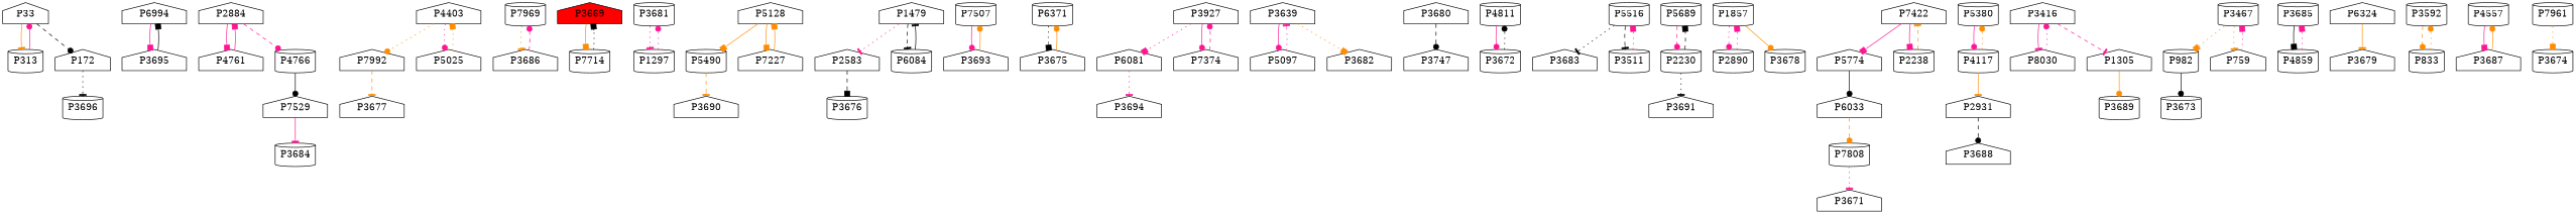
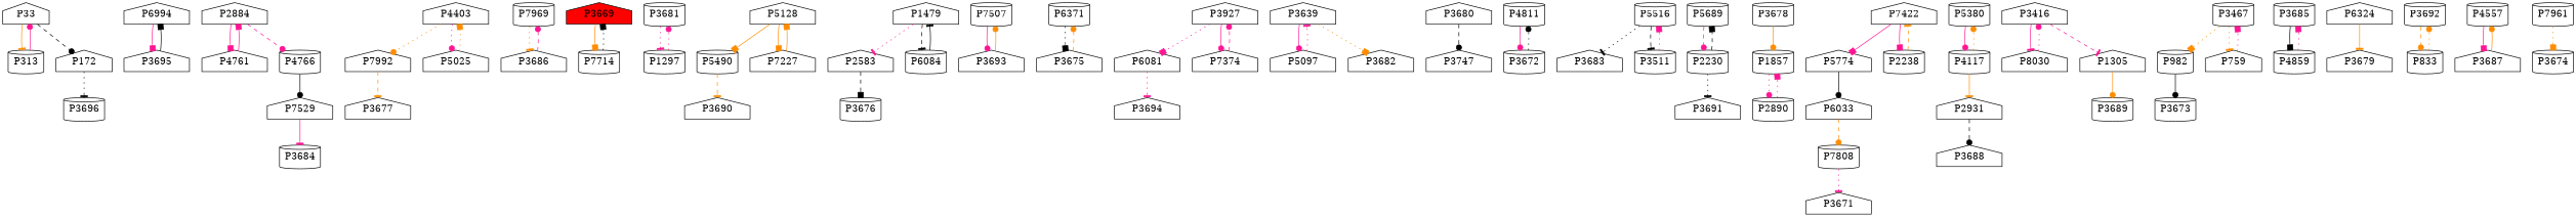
  digraph {
    node [shape=house]
    edge [arrowhead=dot color=deeppink style=solid]
    P3696 [shape=cylinder]
    P172
    P6994
    P3695
    P3684 [shape=cylinder]
    P7529
    P4403
    P7992
    P5025
    P3677
    P4761
    P2884
    P4766 [shape=cylinder]
    P7969 [shape=cylinder]
    P3686
    P3669 [fillcolor=red style=filled]
    P7714 [shape=cylinder]
    P3681 [shape=cylinder]
    P1297 [shape=cylinder]
    P5490 [shape=cylinder]
    P5128
    P7227
    P3690
    P3676 [shape=cylinder]
    P2583
    P313 [shape=cylinder]
    P33
    P7507 [shape=cylinder]
    P3693
    P6371 [shape=cylinder]
    P3675
    P6081
    P3694
    P3639
    P5097
    P3682
    P3680
    P3747
    P4811 [shape=cylinder]
    P3672 [shape=cylinder]
    P1479
    P6084 [shape=cylinder]
    P5516 [shape=cylinder]
    P3683
    P3511 [shape=cylinder]
    P5689 [shape=cylinder]
    P2230 [shape=cylinder]
    P3691
    P1857 [shape=cylinder]
    P2890 [shape=cylinder]
    P3678 [shape=cylinder]
    P7422
    P5774
    P2238 [shape=cylinder]
    P6033
    P7808 [shape=cylinder]
    P5380 [shape=cylinder]
    P4117 [shape=cylinder]
    P2931
    P3688
    P3416
    P8030
    P1305
    P3689 [shape=cylinder]
    P3671
    P982 [shape=cylinder]
    P3673 [shape=cylinder]
    P3685 [shape=cylinder]
    P4859 [shape=cylinder]
    P3927
    P7374
    P6324
    P3679
-   P3692 [shape=cylinder label=P3592]
+   P3692 [shape=cylinder]
    P833 [shape=cylinder]
    P3467 [shape=cylinder]
    P759
    P4557 [shape=cylinder]
    P3687
    P7961 [shape=cylinder]
    P3674 [shape=cylinder]
    P172 -> P3696 [arrowhead=tee color=black style=dotted]
    P6994 -> P3695 [arrowhead=box]
    P3695 -> P6994 [arrowhead=box color=black]
    P7529 -> P3684 [arrowhead=tee]
    P4403 -> P7992 [color=darkorange style=dotted]
    P4403 -> P5025 [style=dotted]
    P7992 -> P3677 [arrowhead=tee color=darkorange style=dashed]
    P5025 -> P4403 [arrowhead=box color=darkorange style=dotted]
    P4761 -> P2884 [arrowhead=box]
    P2884 -> P4761 [arrowhead=box]
    P2884 -> P4766 [style=dashed]
    P4766 -> P7529 [color=black]
    P7969 -> P3686 [arrowhead=tee color=darkorange style=dotted]
    P3686 -> P7969 [style=dashed]
    P3669 -> P7714 [arrowhead=box color=darkorange]
    P7714 -> P3669 [arrowhead=box color=black style=dotted]
    P3681 -> P1297 [arrowhead=tee style=dotted]
    P1297 -> P3681 [style=dotted]
    P5490 -> P3690 [arrowhead=tee color=darkorange style=dashed]
    P5128 -> P5490 [arrowhead=box color=darkorange]
    P5128 -> P7227 [arrowhead=box color=darkorange]
    P7227 -> P5128 [arrowhead=box color=darkorange]
    P2583 -> P3676 [arrowhead=box color=black style=dashed]
    P313 -> P33
    P33 -> P172 [color=black style=dashed]
    P33 -> P313 [arrowhead=tee color=darkorange]
    P7507 -> P3693
    P3693 -> P7507 [color=darkorange]
    P6371 -> P3675 [arrowhead=box color=black style=dotted]
-   P3675 -> P6371 [color=darkorange]
+   P3675 -> P6371 [color=darkorange style=dashed]
    P6081 -> P3694 [arrowhead=tee style=dotted]
    P3639 -> P5097
    P3639 -> P3682 [arrowhead=box color=darkorange style=dotted]
    P5097 -> P3639 [arrowhead=tee style=dotted]
    P3680 -> P3747 [color=black style=dashed]
    P4811 -> P3672
    P3672 -> P4811 [color=black style=dotted]
    P1479 -> P2583 [arrowhead=tee style=dotted]
    P1479 -> P6084 [arrowhead=tee color=black style=dashed]
    P6084 -> P1479 [arrowhead=tee color=black]
    P5516 -> P3683 [arrowhead=tee color=black style=dotted]
    P5516 -> P3511 [arrowhead=tee color=black style=dashed]
    P3511 -> P5516 [arrowhead=box style=dotted]
    P5689 -> P2230 [style=dashed]
    P2230 -> P5689 [arrowhead=box color=black style=dashed]
    P2230 -> P3691 [arrowhead=tee color=black style=dotted]
    P1857 -> P2890 [style=dotted]
-   P1857 -> P3678 [color=darkorange]
+   P3678 -> P1857 [color=darkorange]
    P2890 -> P1857 [arrowhead=box style=dotted]
    P7422 -> P5774 [arrowhead=box]
    P7422 -> P2238 [arrowhead=box]
    P5774 -> P6033 [color=black]
    P2238 -> P7422 [arrowhead=tee color=darkorange style=dashed]
    P6033 -> P7808 [color=darkorange style=dashed]
    P7808 -> P3671 [arrowhead=tee style=dotted]
    P5380 -> P4117
    P4117 -> P5380 [color=darkorange style=dotted]
    P4117 -> P2931 [arrowhead=tee color=darkorange]
    P2931 -> P3688 [color=black style=dashed]
    P3416 -> P8030 [arrowhead=tee]
    P3416 -> P1305 [arrowhead=tee style=dashed]
    P8030 -> P3416 [style=dotted]
    P1305 -> P3689 [color=darkorange]
    P982 -> P3673 [color=black]
    P3685 -> P4859 [arrowhead=box color=black]
    P4859 -> P3685 [arrowhead=box style=dotted]
    P3927 -> P6081 [arrowhead=box style=dotted]
    P3927 -> P7374
    P7374 -> P3927 [style=dashed]
    P6324 -> P3679 [arrowhead=tee color=darkorange]
    P3692 -> P833 [color=darkorange style=dashed]
    P833 -> P3692 [color=darkorange style=dotted]
    P3467 -> P982 [arrowhead=box color=darkorange style=dotted]
    P3467 -> P759 [arrowhead=tee color=darkorange style=dotted]
    P759 -> P3467 [arrowhead=box style=dotted]
    P4557 -> P3687 [arrowhead=box]
    P3687 -> P4557 [color=darkorange]
    P7961 -> P3674 [arrowhead=box color=darkorange style=dotted]
  }
